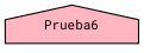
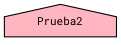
  digraph {
    rankdir=LR
    fontname="Roboto Mono"
-   n1 [color=black fillcolor=lightpink fontname="Roboto Mono" fontsize=10 height=0.2 label=Prueba6 shape=house style=filled width=0.4]
+   n1 [color=black fillcolor=lightpink fontname="Roboto Mono" fontsize=10 height=0.2 label=Prueba2 shape=house style=filled width=0.4]
  }
